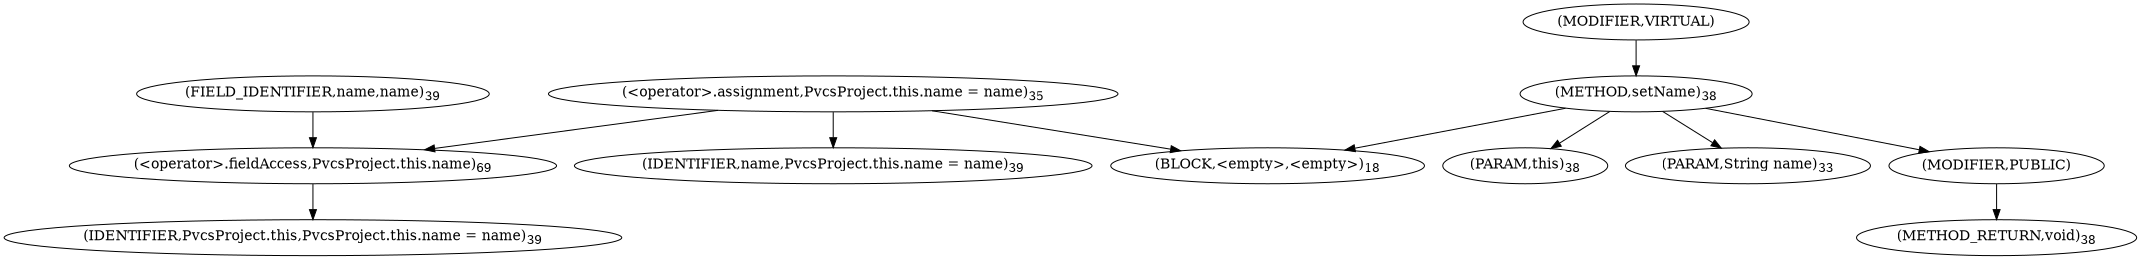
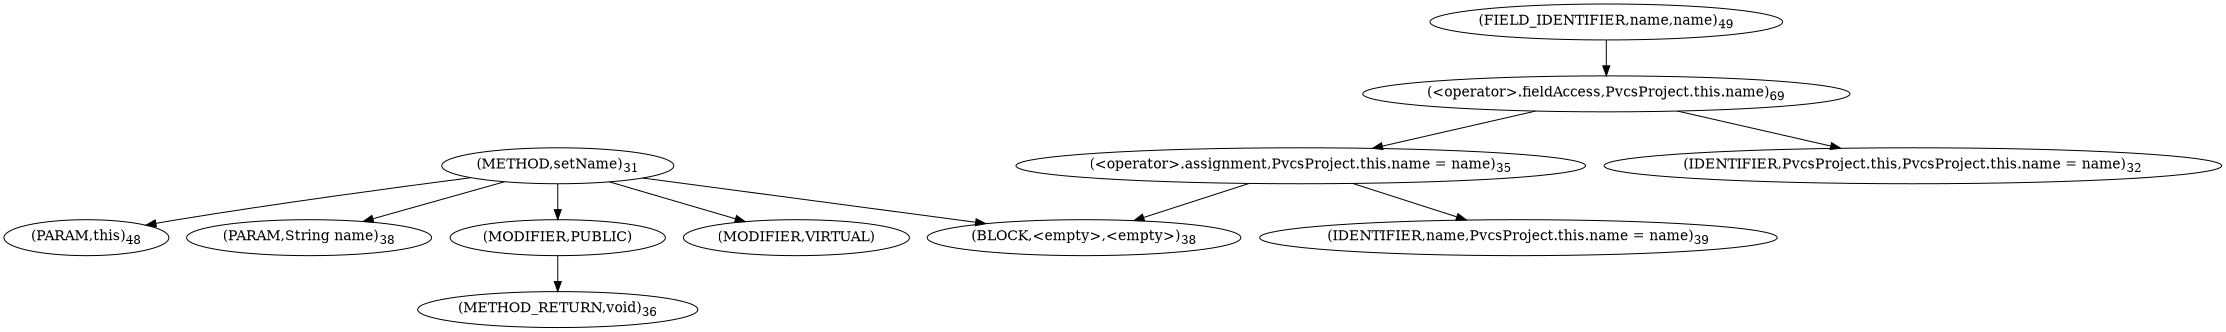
  digraph {
-   n1 [label=<(METHOD,setName)<SUB>38</SUB>>]
-   n2 [label=<(PARAM,this)<SUB>38</SUB>>]
-   n3 [label=<(PARAM,String name)<SUB>33</SUB>>]
-   n4 [label=<(BLOCK,&lt;empty&gt;,&lt;empty&gt;)<SUB>18</SUB>>]
+   n1 [label=<(METHOD,setName)<SUB>31</SUB>>]
+   n2 [label=<(PARAM,this)<SUB>48</SUB>>]
+   n3 [label=<(PARAM,String name)<SUB>38</SUB>>]
+   n4 [label=<(BLOCK,&lt;empty&gt;,&lt;empty&gt;)<SUB>38</SUB>>]
    n5 [label=<(MODIFIER,PUBLIC)>]
    n6 [label=<(MODIFIER,VIRTUAL)>]
-   n7 [label=<(METHOD_RETURN,void)<SUB>38</SUB>>]
+   n7 [label=<(METHOD_RETURN,void)<SUB>36</SUB>>]
    n8 [label=<(&lt;operator&gt;.assignment,PvcsProject.this.name = name)<SUB>35</SUB>>]
    n9 [label=<(&lt;operator&gt;.fieldAccess,PvcsProject.this.name)<SUB>69</SUB>>]
    n10 [label=<(IDENTIFIER,name,PvcsProject.this.name = name)<SUB>39</SUB>>]
-   n11 [label=<(IDENTIFIER,PvcsProject.this,PvcsProject.this.name = name)<SUB>39</SUB>>]
-   n12 [label=<(FIELD_IDENTIFIER,name,name)<SUB>39</SUB>>]
+   n11 [label=<(IDENTIFIER,PvcsProject.this,PvcsProject.this.name = name)<SUB>32</SUB>>]
+   n12 [label=<(FIELD_IDENTIFIER,name,name)<SUB>49</SUB>>]
    n1 -> n2
    n1 -> n3
    n1 -> n4
    n1 -> n5
-   n6 -> n1
+   n1 -> n6
    n5 -> n7
    n8 -> n4
-   n8 -> n9
+   n9 -> n8
    n8 -> n10
    n9 -> n11
    n12 -> n9
  }
